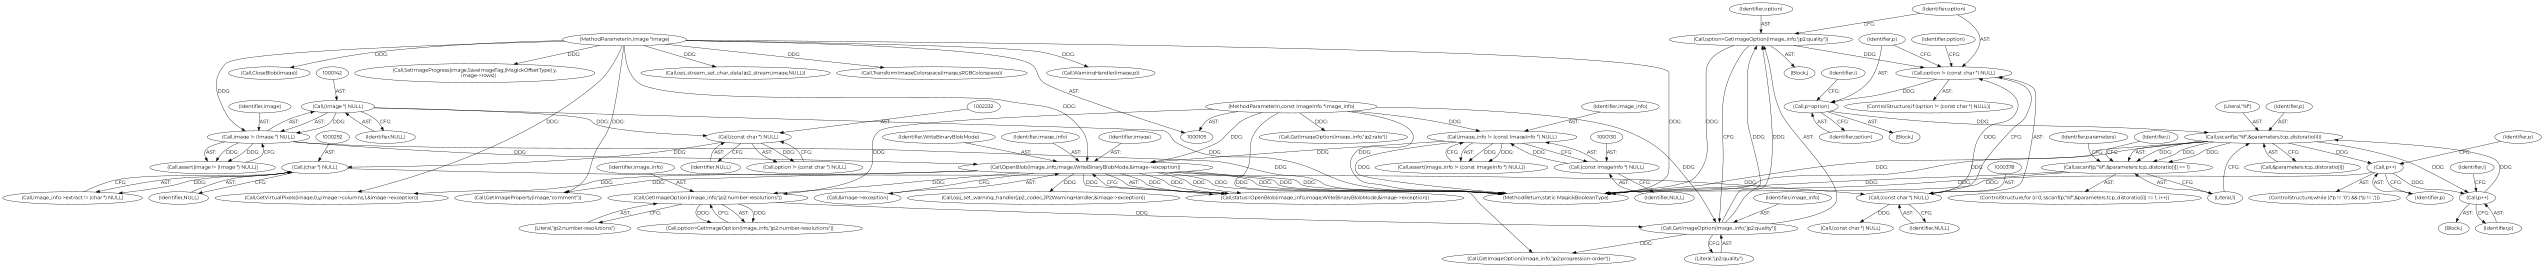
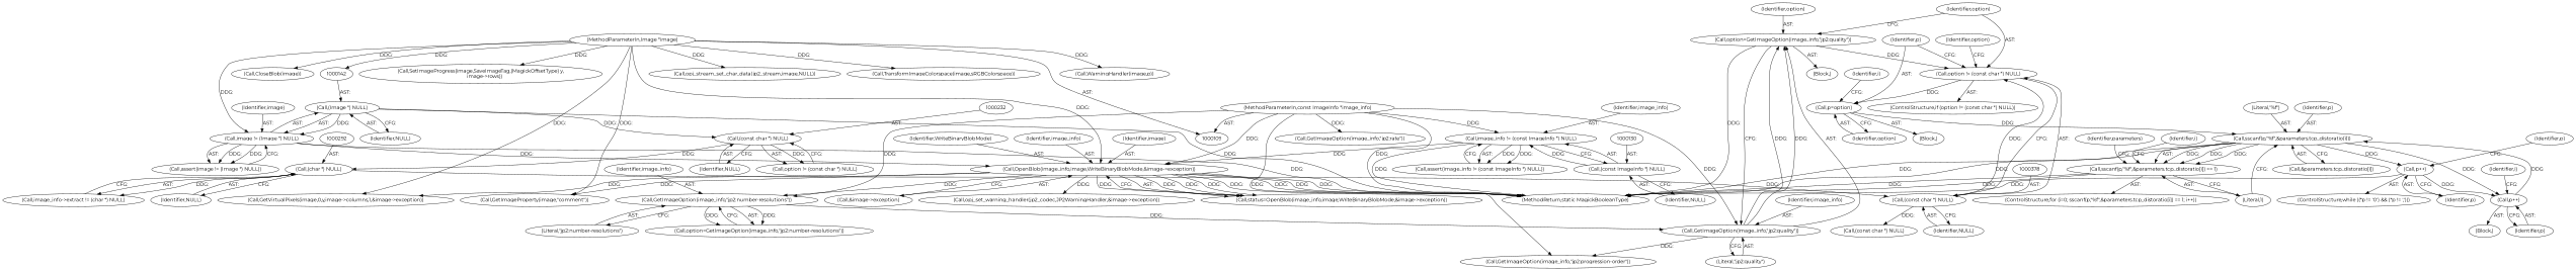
  digraph {
    fontname=Montserrat
    node [fontname=Montserrat]
    edge [fontname=Montserrat]
    n1 [label="(Call,sscanf(p,\"%f\",&parameters.tcp_distoratio[i]))"]
    n2 [label="(Call,p++)"]
    n3 [label="(Call,p++)"]
    n4 [label="(Call,sscanf(p,\"%f\",&parameters.tcp_distoratio[i]) == 1)"]
    n5 [label="(Call,&parameters.tcp_distoratio[i])"]
    n6 [label="(MethodReturn,static MagickBooleanType)"]
    n7 [label="(Identifier,p)"]
    n8 [label="(Block,)"]
    n9 [label="(ControlStructure,while ((*p != '\0') && (*p != ',')))"]
    n10 [label="(Identifier,p)"]
    n11 [label="(ControlStructure,for (i=0; sscanf(p,\"%f\",&parameters.tcp_distoratio[i]) == 1; i++))"]
    n12 [label="(Literal,1)"]
    n13 [label="(Call,p=option)"]
    n14 [label="(Block,)"]
    n15 [label="(Identifier,option)"]
    n16 [label="(Call,option != (const char *) NULL)"]
    n17 [label="(Call,(const char *) NULL)"]
    n18 [label="(ControlStructure,if (option != (const char *) NULL))"]
    n19 [label="(Call,(const char *) NULL)"]
    n20 [label="(Identifier,NULL)"]
    n21 [label="(Call,option=GetImageOption(image_info,\"jp2:quality\"))"]
    n22 [label="(Call,GetImageOption(image_info,\"jp2:quality\"))"]
    n23 [label="(Block,)"]
    n24 [label="(Call,GetImageOption(image_info,\"jp2:progression-order\"))"]
    n25 [label="(Literal,\"jp2:quality\")"]
    n26 [label="(Call,GetImageOption(image_info,\"jp2:number-resolutions\"))"]
    n27 [label="(Literal,\"jp2:number-resolutions\")"]
    n28 [label="(Call,option=GetImageOption(image_info,\"jp2:number-resolutions\"))"]
    n29 [label="(Call,OpenBlob(image_info,image,WriteBinaryBlobMode,&image->exception))"]
    n30 [label="(Call,GetVirtualPixels(image,0,y,image->columns,1,&image->exception))"]
    n31 [label="(Call,status=OpenBlob(image_info,image,WriteBinaryBlobMode,&image->exception))"]
    n32 [label="(Call,GetImageProperty(image,\"comment\"))"]
    n33 [label="(Call,&image->exception)"]
    n34 [label="(Call,opj_set_warning_handler(jp2_codec,JP2WarningHandler,&image->exception))"]
    n35 [label="(Call,image_info != (const ImageInfo *) NULL)"]
    n36 [label="(Call,(const ImageInfo *) NULL)"]
    n37 [label="(Call,assert(image_info != (const ImageInfo *) NULL))"]
    n38 [label="(Identifier,NULL)"]
    n39 [label="(MethodParameterIn,const ImageInfo *image_info)"]
    n40 [label="(Call,GetImageOption(image_info,\"jp2:rate\"))"]
    1000109
    n42 [label="(Call,(Image *) NULL)"]
    n43 [label="(Call,image != (Image *) NULL)"]
    n44 [label="(Call,(const char *) NULL)"]
    n45 [label="(Identifier,NULL)"]
    n46 [label="(Call,assert(image != (Image *) NULL))"]
    n47 [label="(MethodParameterIn,Image *image)"]
    n48 [label="(Call,opj_stream_set_char_data(jp2_stream,image,NULL))"]
    n49 [label="(Call,TransformImageColorspace(image,sRGBColorspace))"]
    n50 [label="(Call,WarningHandler(image,p))"]
    n51 [label="(Call,CloseBlob(image))"]
    n52 [label="(Call,SetImageProgress(image,SaveImageTag,(MagickOffsetType) y,\n      image->rows))"]
    n53 [label="(Call,(char *) NULL)"]
    n54 [label="(Call,option != (const char *) NULL)"]
    n55 [label="(Identifier,NULL)"]
    n56 [label="(Call,image_info->extract != (char *) NULL)"]
    n57 [label="(Identifier,NULL)"]
    n58 [label="(Literal,\"%f\")"]
    n59 [label="(Identifier,option)"]
    n60 [label="(Identifier,image)"]
    n61 [label="(Identifier,image_info)"]
    n62 [label="(Identifier,i)"]
    n63 [label="(Identifier,p)"]
    n64 [label="(Identifier,option)"]
    n65 [label="(Identifier,parameters)"]
    n66 [label="(Identifier,WriteBinaryBlobMode)"]
    n67 [label="(Identifier,image_info)"]
    n68 [label="(Identifier,image)"]
    n69 [label="(Identifier,p)"]
    n70 [label="(Identifier,image_info)"]
    n71 [label="(Identifier,option)"]
    n72 [label="(Identifier,p)"]
    n73 [label="(Identifier,image_info)"]
    n74 [label="(Identifier,i)"]
    n75 [label="(Identifier,i)"]
    1000130
    1000142
    1000378
    1000292
-   1000232 [label=1002232]
+   1000232
    n1 -> n2 [label="DDG: "]
    n1 -> n3 [label="DDG: "]
    n1 -> n4 [label="AST: "]
    n1 -> n4 [label="DDG: "]
    n1 -> n4 [label="DDG: "]
    n1 -> n4 [label="DDG: "]
    n1 -> n5 [label="CFG: "]
    n1 -> n6 [label="DDG: "]
    n1 -> n6 [label="DDG: "]
    n2 -> n1 [label="DDG: "]
    n2 -> n7 [label="CFG: "]
    n2 -> n8 [label="AST: "]
    n3 -> n2 [label="DDG: "]
    n3 -> n6 [label="DDG: "]
    n3 -> n9 [label="AST: "]
    n3 -> n10 [label="CFG: "]
    n4 -> n6 [label="DDG: "]
    n4 -> n6 [label="DDG: "]
    n4 -> n11 [label="AST: "]
    n4 -> n12 [label="CFG: "]
    n5 -> n1 [label="AST: "]
    n7 -> n2 [label="AST: "]
    n10 -> n3 [label="AST: "]
    n12 -> n1 [label="CFG: "]
    n12 -> n4 [label="AST: "]
    n13 -> n1 [label="DDG: "]
    n13 -> n14 [label="AST: "]
    n13 -> n15 [label="CFG: "]
    n15 -> n13 [label="AST: "]
    n16 -> n13 [label="DDG: "]
    n16 -> n17 [label="CFG: "]
    n16 -> n18 [label="AST: "]
    n17 -> n16 [label="AST: "]
    n17 -> n16 [label="DDG: "]
    n17 -> n19 [label="DDG: "]
    n17 -> n20 [label="CFG: "]
    n20 -> n17 [label="AST: "]
    n21 -> n6 [label="DDG: "]
    n21 -> n16 [label="DDG: "]
    n21 -> n22 [label="CFG: "]
    n21 -> n23 [label="AST: "]
    n22 -> n21 [label="AST: "]
    n22 -> n21 [label="DDG: "]
    n22 -> n21 [label="DDG: "]
    n22 -> n24 [label="DDG: "]
    n22 -> n25 [label="CFG: "]
    n25 -> n22 [label="AST: "]
    n26 -> n22 [label="DDG: "]
    n26 -> n27 [label="CFG: "]
    n26 -> n28 [label="AST: "]
    n26 -> n28 [label="DDG: "]
    n26 -> n28 [label="DDG: "]
    n27 -> n26 [label="AST: "]
    n28 -> n26 [label="CFG: "]
    n29 -> n6 [label="DDG: "]
    n29 -> n6 [label="DDG: "]
    n29 -> n6 [label="DDG: "]
    n29 -> n6 [label="DDG: "]
    n29 -> n26 [label="DDG: "]
    n29 -> n30 [label="DDG: "]
    n29 -> n31 [label="AST: "]
    n29 -> n31 [label="DDG: "]
    n29 -> n31 [label="DDG: "]
    n29 -> n31 [label="DDG: "]
    n29 -> n31 [label="DDG: "]
    n29 -> n32 [label="DDG: "]
    n29 -> n33 [label="CFG: "]
    n29 -> n34 [label="DDG: "]
    n31 -> n29 [label="CFG: "]
    n33 -> n29 [label="AST: "]
    n35 -> n6 [label="DDG: "]
    n35 -> n29 [label="DDG: "]
    n35 -> n36 [label="CFG: "]
    n35 -> n37 [label="AST: "]
    n35 -> n37 [label="DDG: "]
    n35 -> n37 [label="DDG: "]
    n36 -> n35 [label="AST: "]
    n36 -> n35 [label="DDG: "]
    n36 -> n38 [label="CFG: "]
    n37 -> n35 [label="CFG: "]
    n38 -> n36 [label="AST: "]
    n39 -> n6 [label="DDG: "]
    n39 -> n22 [label="DDG: "]
    n39 -> n24 [label="DDG: "]
    n39 -> n26 [label="DDG: "]
    n39 -> n29 [label="DDG: "]
    n39 -> n35 [label="DDG: "]
    n39 -> n40 [label="DDG: "]
    n39 -> 1000109 [label="AST: "]
    n42 -> n6 [label="DDG: "]
    n42 -> n43 [label="AST: "]
    n42 -> n43 [label="DDG: "]
    n42 -> n44 [label="DDG: "]
    n42 -> n45 [label="CFG: "]
    n43 -> n6 [label="DDG: "]
    n43 -> n29 [label="DDG: "]
    n43 -> n42 [label="AST: "]
    n43 -> n46 [label="AST: "]
    n43 -> n46 [label="DDG: "]
    n43 -> n46 [label="DDG: "]
    n44 -> n53 [label="DDG: "]
    n44 -> n54 [label="AST: "]
    n44 -> n54 [label="DDG: "]
    n44 -> n55 [label="CFG: "]
    n45 -> n42 [label="AST: "]
    n46 -> n43 [label="CFG: "]
-   n47 -> n6 [label="DDG: "]
+   n47 -> 1000142 [label="DDG: "]
    n47 -> n29 [label="DDG: "]
    n47 -> n30 [label="DDG: "]
    n47 -> n32 [label="DDG: "]
    n47 -> 1000109 [label="AST: "]
    n47 -> n43 [label="DDG: "]
    n47 -> n48 [label="DDG: "]
    n47 -> n49 [label="DDG: "]
    n47 -> n50 [label="DDG: "]
    n47 -> n51 [label="DDG: "]
    n47 -> n52 [label="DDG: "]
    n53 -> n17 [label="DDG: "]
    n53 -> n56 [label="AST: "]
    n53 -> n56 [label="DDG: "]
    n53 -> n57 [label="CFG: "]
    n54 -> n44 [label="CFG: "]
    n55 -> n44 [label="AST: "]
    n56 -> n53 [label="CFG: "]
    n57 -> n53 [label="AST: "]
    n58 -> n1 [label="AST: "]
    n59 -> n16 [label="CFG: "]
    n60 -> n29 [label="AST: "]
    n61 -> n26 [label="AST: "]
    n62 -> n4 [label="CFG: "]
    n63 -> n1 [label="AST: "]
    n64 -> n16 [label="AST: "]
    n64 -> n21 [label="CFG: "]
    n65 -> n4 [label="CFG: "]
    n66 -> n29 [label="AST: "]
    n67 -> n22 [label="AST: "]
    n68 -> n43 [label="AST: "]
    n69 -> n3 [label="CFG: "]
    n70 -> n29 [label="AST: "]
    n71 -> n21 [label="AST: "]
    n72 -> n13 [label="AST: "]
    n72 -> n16 [label="CFG: "]
    n73 -> n35 [label="AST: "]
    n74 -> n2 [label="CFG: "]
    n75 -> n13 [label="CFG: "]
    1000130 -> n36 [label="AST: "]
    1000142 -> n42 [label="AST: "]
    1000378 -> n17 [label="AST: "]
    1000292 -> n53 [label="AST: "]
    1000232 -> n44 [label="AST: "]
  }
